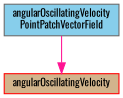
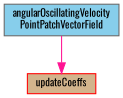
  digraph {
    rankdir=TB
    fontname=Oswald
    node [fontname=Oswald fontsize=10 shape=box style=filled]
    n1 [color=gray40 fillcolor=skyblue fontcolor=black height=0.2 label="angularOscillatingVelocity\lPointPatchVectorField" width=0.4]
-   n2 [color=red fillcolor=tan height=0.2 label=angularOscillatingVelocity width=0.4]
+   n2 [color=red fillcolor=tan height=0.2 label=updateCoeffs width=0.4]
    n1 -> n2 [color=deeppink fontname=Oswald fontsize=10 labelfontname=Helvetica labelfontsize=10 style=solid arrowhead=normal]
  }
